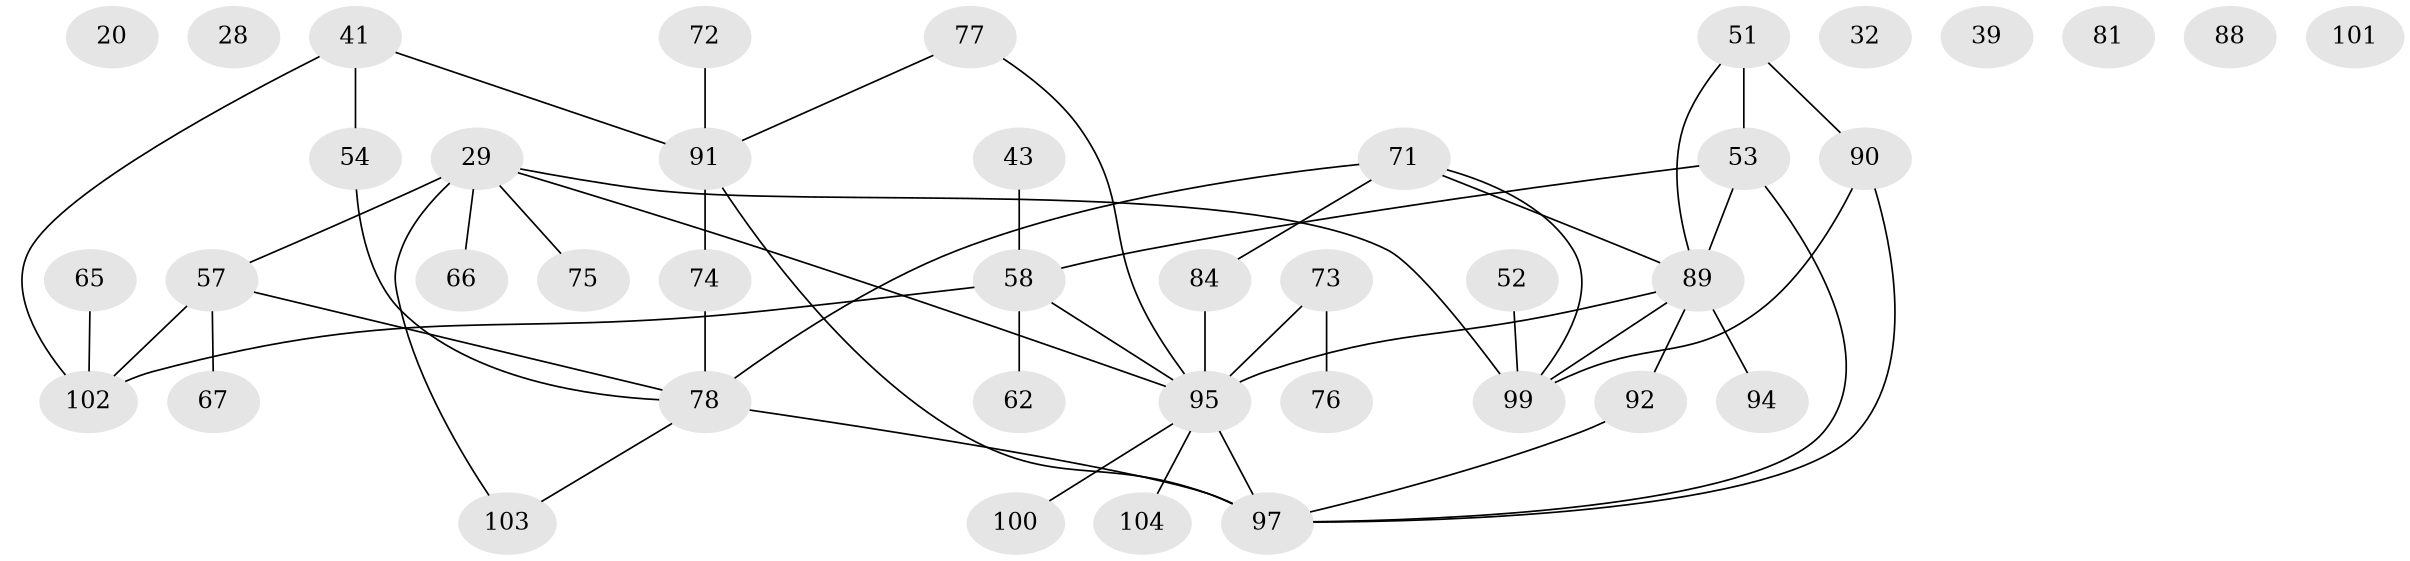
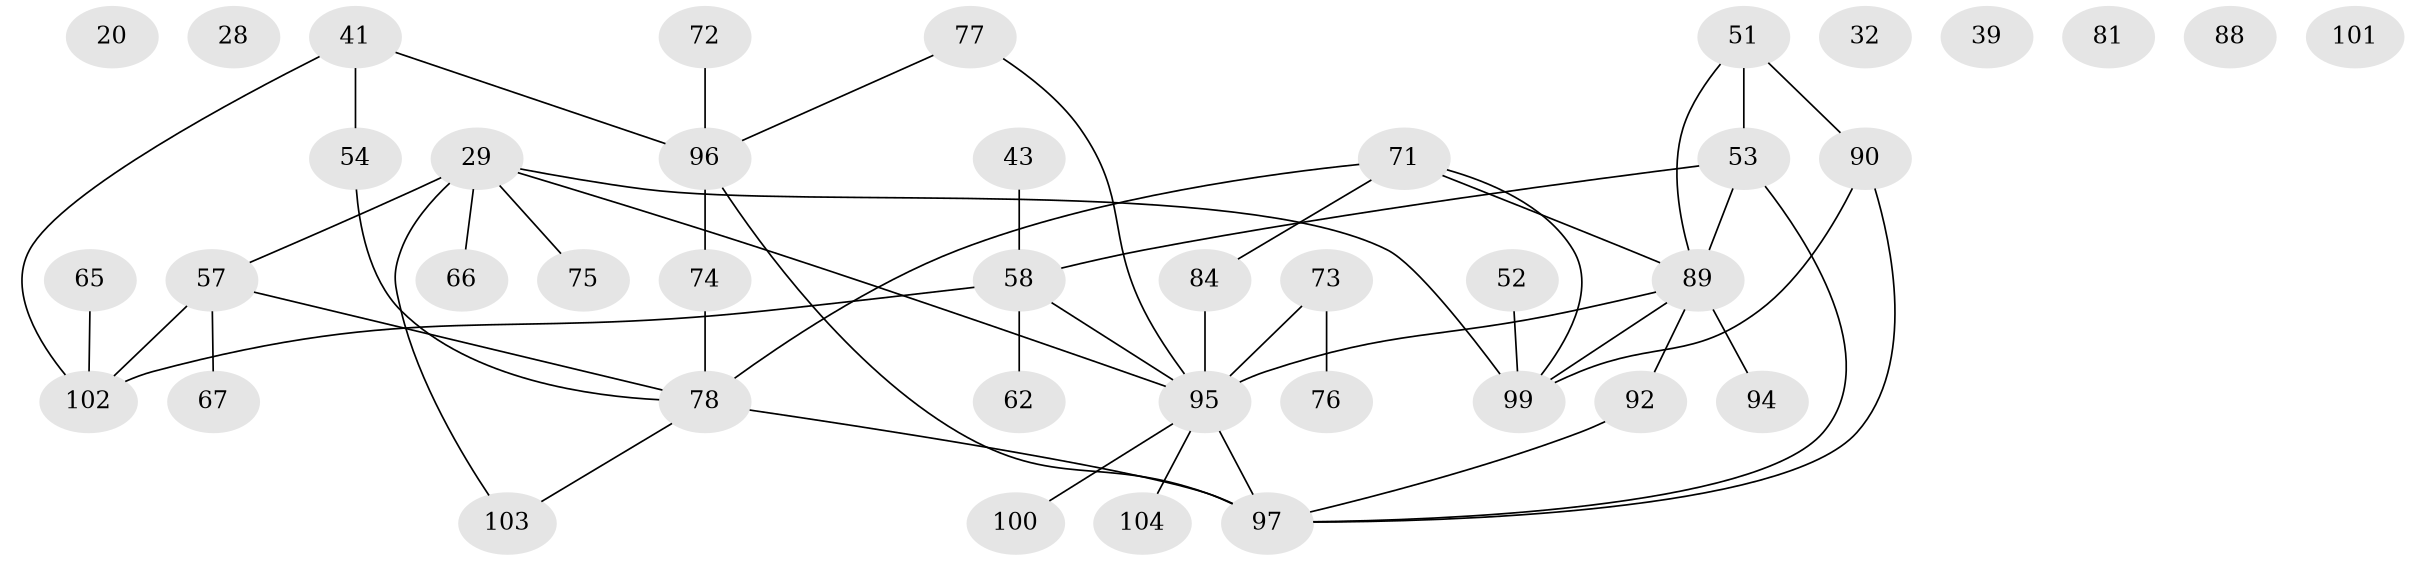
  graph {
    node [color=gray90 style=filled]
    20
    28
    29 [super="+9"]
    57 [super="+15"]
    66 [super="+7"]
    75 [super="+61"]
    95 [super="+18+87"]
    99 [super="+49+79"]
    103 [super="+80+83"]
    102 [super="+14+98"]
    78 [super="+5+23"]
    67 [super="+37"]
    97 [super="+4+47+26+63+64"]
    100 [super="+91"]
    104
    32
    39
    41 [super="+33"]
    54 [super="+35"]
-   96 [label=91]
+   96
    74 [super="+22"]
    58 [super="+48+56"]
    62 [super="+16"]
    43
    51 [super="+25"]
    53 [super="+46"]
    89 [super="+40+44+86"]
    90
    92
    94
    52
    65
    71 [super="+36"]
    84 [super="+82"]
    72
    73 [super="+60"]
    76
    77
    81 [super="+1"]
    88
    101
    29 -- 57 [weight=2]
    29 -- 66
    29 -- 75
    29 -- 95
    29 -- 99
    29 -- 103
    57 -- 102 [weight=2]
    57 -- 78 [weight=2]
    57 -- 67
    95 -- 97 [weight=2]
    95 -- 100
    95 -- 104
    78 -- 103
    78 -- 97 [weight=2]
    41 -- 102 [weight=2]
    41 -- 54
    41 -- 96 [weight=2]
    54 -- 78
    96 -- 97
    96 -- 74
    74 -- 78
    58 -- 95 [weight=2]
    58 -- 102 [weight=3]
    58 -- 62
    43 -- 58
    51 -- 53 [weight=2]
    51 -- 89
    51 -- 90 [weight=2]
    53 -- 97
    53 -- 58
    53 -- 89
    89 -- 95 [weight=3]
    89 -- 99 [weight=2]
    89 -- 92
    89 -- 94
    90 -- 99
    90 -- 97
    92 -- 97
    52 -- 99
    65 -- 102
    71 -- 99 [weight=2]
    71 -- 78 [weight=2]
    71 -- 89
    71 -- 84
    84 -- 95
    72 -- 96
    73 -- 95 [weight=2]
    73 -- 76
    77 -- 95
    77 -- 96
  }
